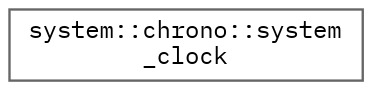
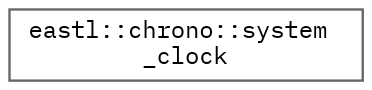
  digraph {
    rankdir=LR
    fontname="IBM Plex Mono"
-   n1 [color=grey40 fillcolor=white fontname="IBM Plex Mono" fontsize=10 height=0.2 label="system::chrono::system\l_clock" shape=box style=filled width=0.4]
+   n1 [color=grey40 fillcolor=white fontname="IBM Plex Mono" fontsize=10 height=0.2 label="eastl::chrono::system\l_clock" shape=box style=filled width=0.4]
  }
